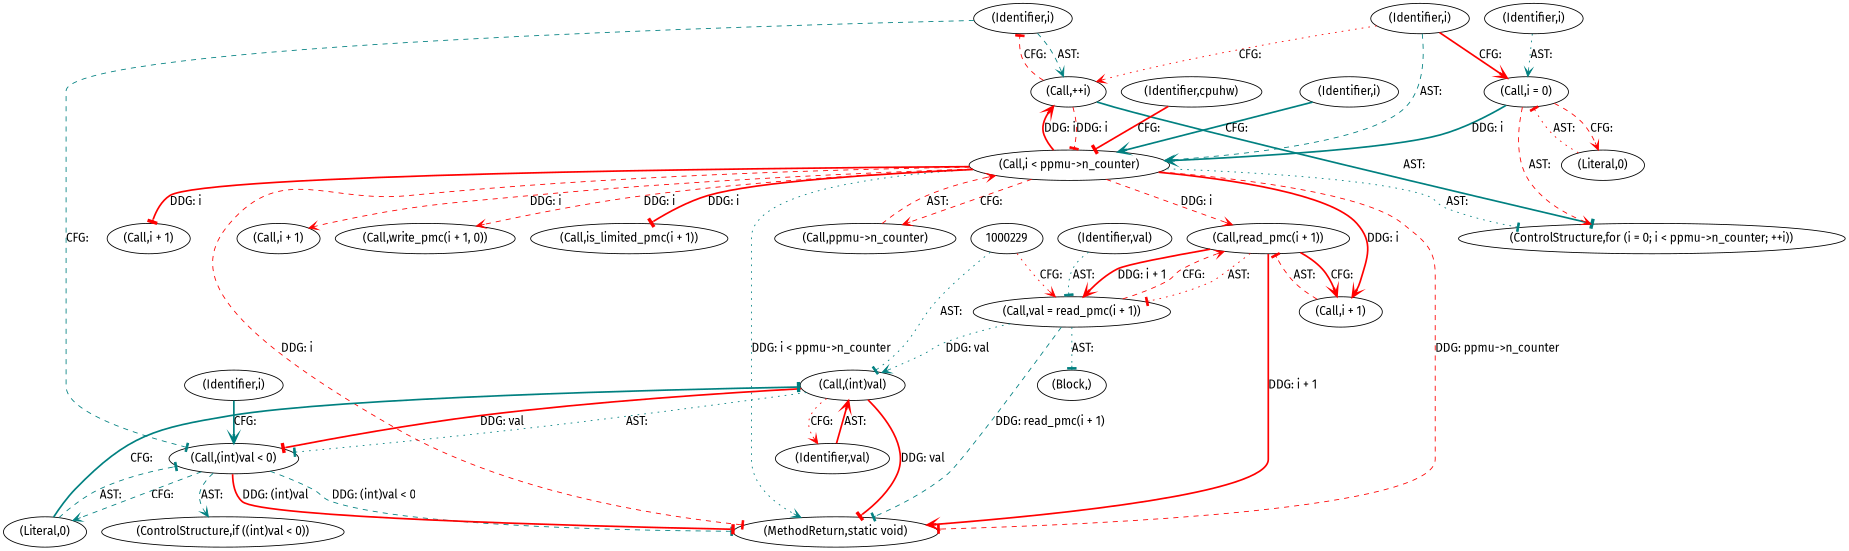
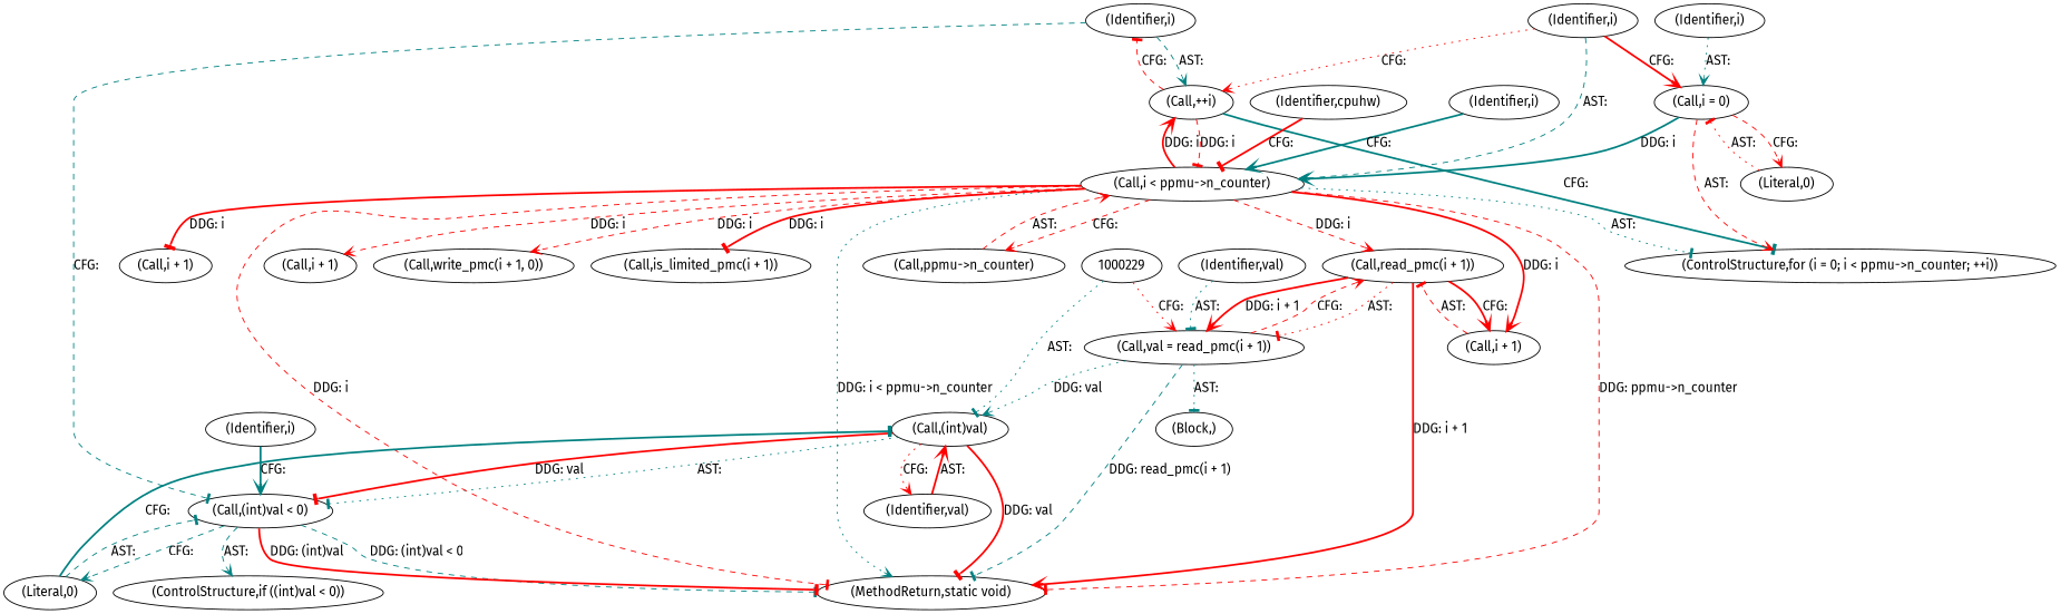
  digraph {
    fontname="Fira Sans"
    node [fontname="Fira Sans"]
    edge [arrowhead=vee color=red fontname="Fira Sans" style=dashed]
    n1 [label="(Call,read_pmc(i + 1))"]
    n2 [label="(Call,val = read_pmc(i + 1))"]
    n3 [label="(MethodReturn,static void)"]
    n4 [label="(Call,i + 1)"]
    n5 [label="(Call,(int)val)"]
    n6 [label="(Block,)"]
    n7 [label="(Call,i < ppmu->n_counter)"]
    n8 [label="(Call,++i)"]
    n9 [label="(Call,ppmu->n_counter)"]
    n10 [label="(Call,i + 1)"]
    n11 [label="(Call,i + 1)"]
    n12 [label="(ControlStructure,for (i = 0; i < ppmu->n_counter; ++i))"]
    n13 [label="(Call,write_pmc(i + 1, 0))"]
    n14 [label="(Call,is_limited_pmc(i + 1))"]
    n15 [label="(Identifier,i)"]
    n16 [label="(Call,(int)val < 0)"]
    n17 [label="(Call,i = 0)"]
    n18 [label="(Literal,0)"]
    n19 [label="(Identifier,val)"]
    n20 [label="(ControlStructure,if ((int)val < 0))"]
    n21 [label="(Literal,0)"]
    n22 [label="(Identifier,i)"]
    n23 [label="(Identifier,i)"]
    n24 [label="(Identifier,i)"]
    n25 [label="(Identifier,cpuhw)"]
    n26 [label="(Identifier,i)"]
    n27 [label="(Identifier,val)"]
    1000229
    n1 -> n2 [arrowhead=tee label="AST: " style=dotted]
    n1 -> n2 [label="DDG: i + 1" style=bold]
    n1 -> n3 [label="DDG: i + 1" style=bold]
    n1 -> n4 [label="CFG: " style=bold]
    n2 -> n1 [label="CFG: "]
    n2 -> n3 [arrowhead=tee color=teal label="DDG: read_pmc(i + 1)"]
    n2 -> n5 [color=teal label="DDG: val" style=dotted]
    n2 -> n6 [arrowhead=tee color=teal label="AST: " style=dotted]
    n4 -> n1 [arrowhead=tee label="AST: "]
    n5 -> n3 [arrowhead=tee label="DDG: val" style=bold]
    n5 -> n16 [arrowhead=tee color=teal label="AST: " style=dotted]
    n5 -> n16 [arrowhead=tee label="DDG: val" style=bold]
    n5 -> n19 [label="CFG: " style=dotted]
    n7 -> n1 [label="DDG: i"]
    n7 -> n3 [color=teal label="DDG: i < ppmu->n_counter" style=dotted]
    n7 -> n3 [arrowhead=tee label="DDG: ppmu->n_counter"]
    n7 -> n3 [arrowhead=tee label="DDG: i"]
    n7 -> n4 [label="DDG: i" style=bold]
    n7 -> n8 [label="DDG: i" style=bold]
    n7 -> n9 [label="CFG: "]
    n7 -> n10 [arrowhead=tee label="DDG: i" style=bold]
    n7 -> n11 [label="DDG: i"]
    n7 -> n12 [arrowhead=tee color=teal label="AST: " style=dotted]
    n7 -> n13 [label="DDG: i"]
    n7 -> n14 [arrowhead=tee label="DDG: i" style=bold]
    n8 -> n7 [arrowhead=tee label="DDG: i"]
-   n8 -> n12 [arrowhead=tee color=teal label="AST: " style=bold]
+   n8 -> n12 [arrowhead=tee color=teal label="CFG: " style=bold]
    n8 -> n15 [arrowhead=tee label="CFG: "]
    n9 -> n7 [label="AST: "]
    n15 -> n8 [color=teal label="AST: "]
    n15 -> n16 [arrowhead=tee color=teal label="CFG: "]
    n16 -> n3 [arrowhead=tee color=teal label="DDG: (int)val < 0"]
    n16 -> n3 [arrowhead=tee label="DDG: (int)val" style=bold]
    n16 -> n20 [color=teal label="AST: "]
    n16 -> n21 [color=teal label="CFG: "]
    n17 -> n7 [color=teal label="DDG: i" style=bold]
    n17 -> n12 [label="AST: "]
    n17 -> n18 [label="CFG: "]
    n18 -> n17 [arrowhead=tee label="AST: " style=dotted]
    n19 -> n5 [label="AST: " style=bold]
    n21 -> n5 [arrowhead=tee color=teal label="CFG: " style=bold]
    n21 -> n16 [arrowhead=tee color=teal label="AST: "]
    n22 -> n7 [color=teal label="CFG: " style=bold]
    n23 -> n16 [color=teal label="CFG: " style=bold]
    n24 -> n17 [color=teal label="AST: " style=dotted]
    n25 -> n7 [arrowhead=tee label="CFG: " style=bold]
    n26 -> n7 [color=teal label="AST: "]
    n26 -> n8 [label="CFG: " style=dotted]
    n26 -> n17 [label="CFG: " style=bold]
    n27 -> n2 [arrowhead=tee color=teal label="AST: " style=dotted]
    1000229 -> n2 [label="CFG: " style=dotted]
    1000229 -> n5 [arrowhead=tee color=teal label="AST: " style=dotted]
  }
